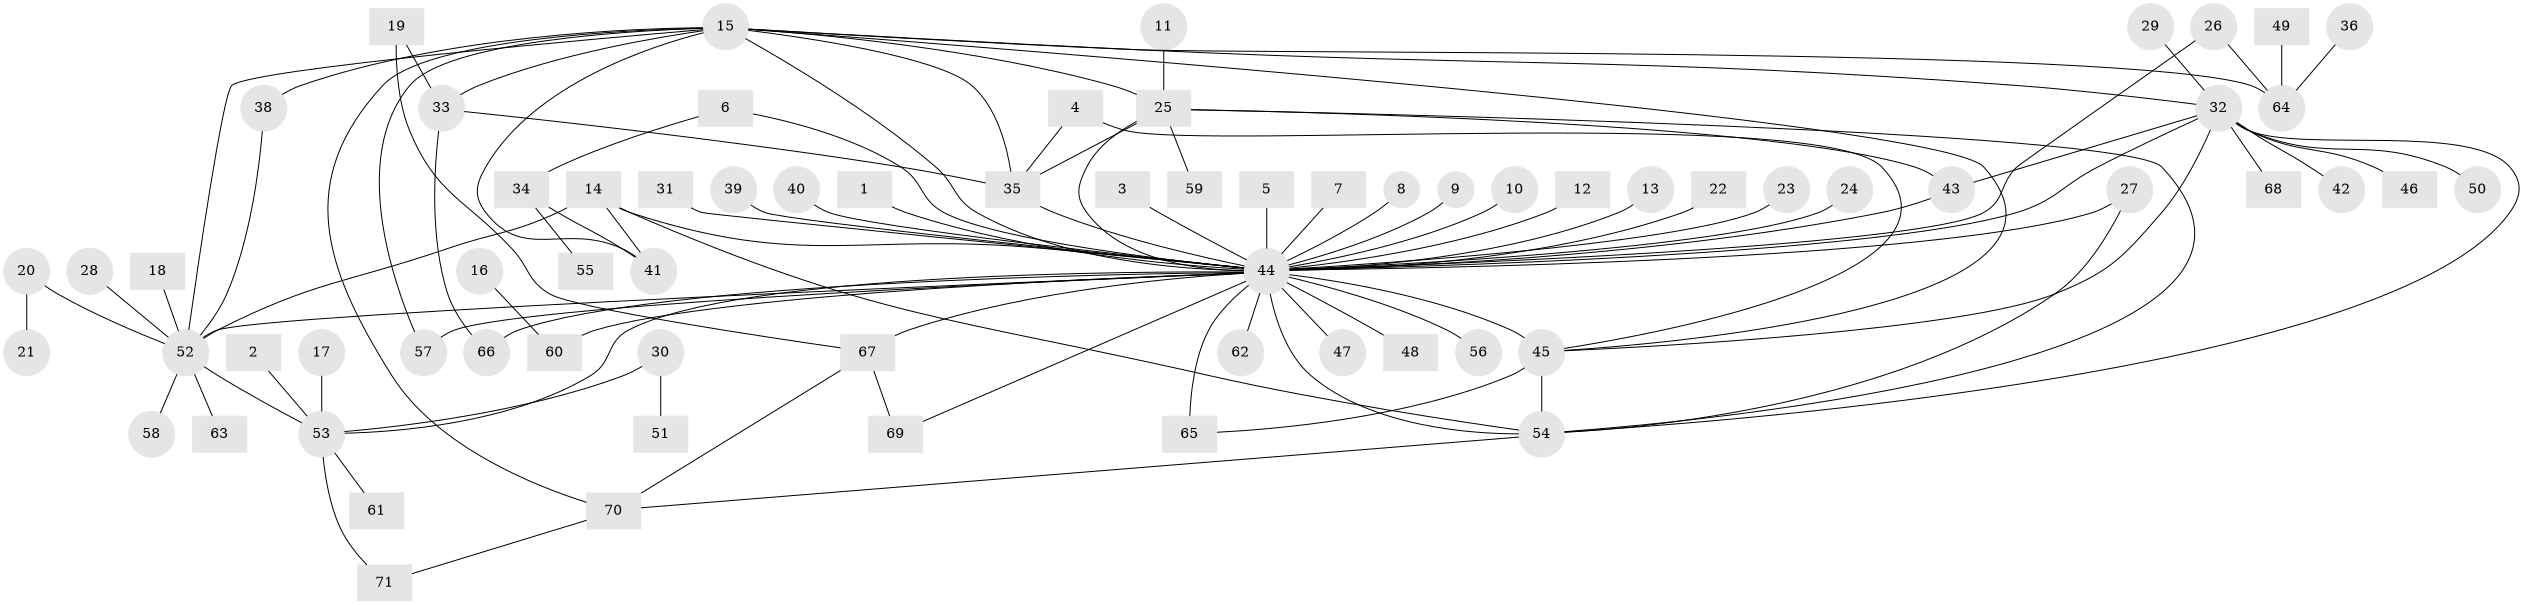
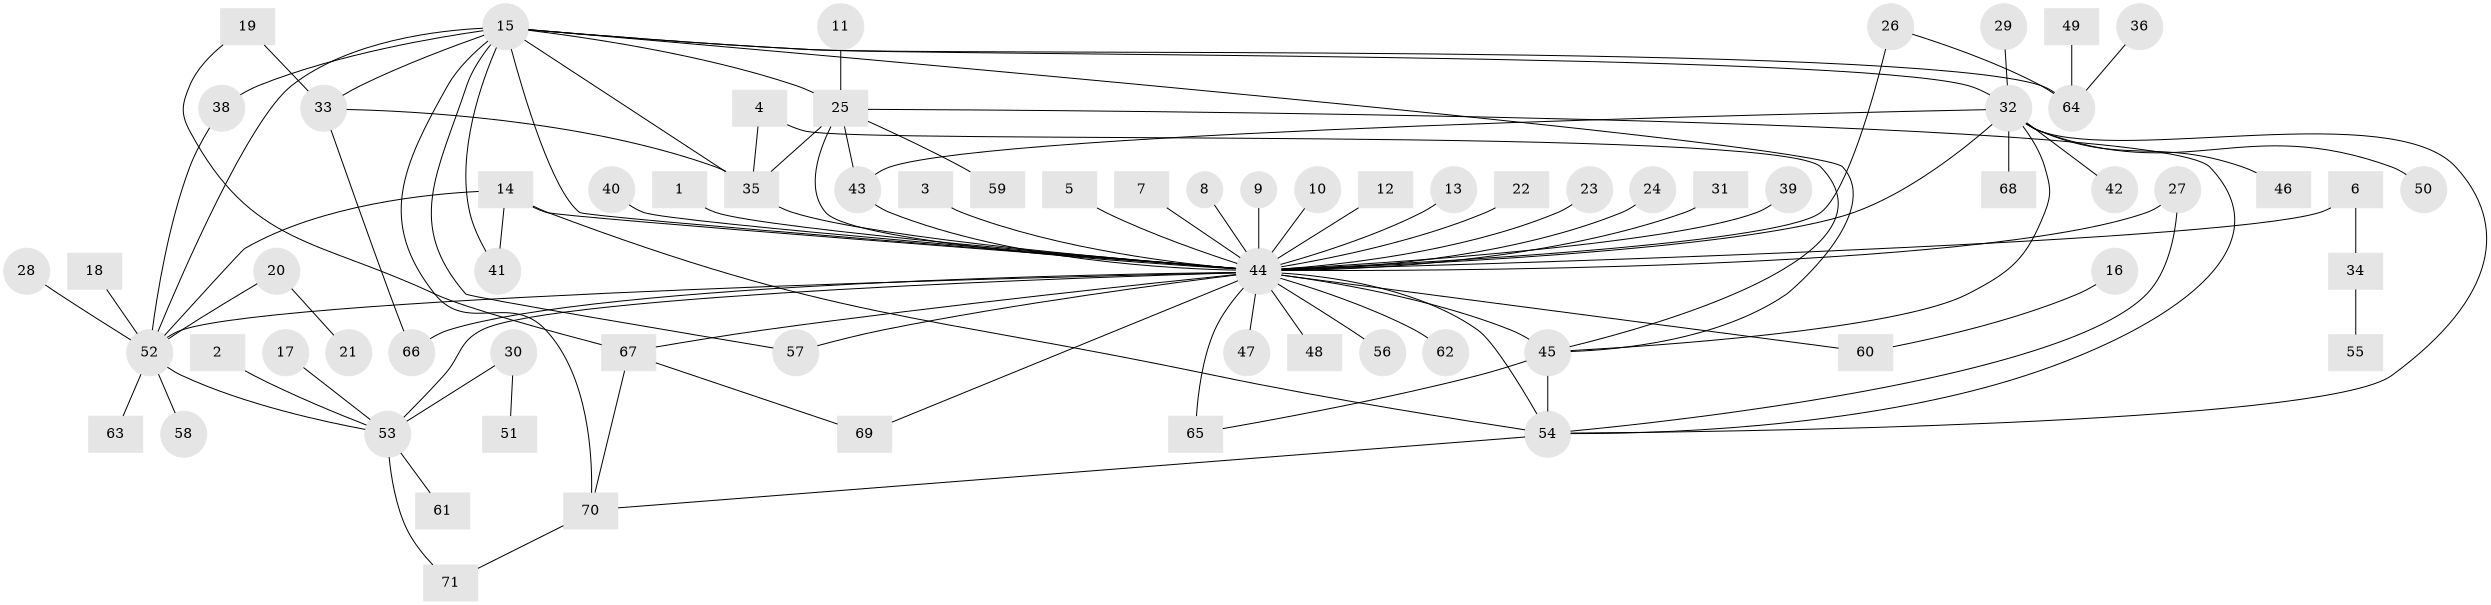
  graph {
    node [color=gray90 shape=circle style=filled]
    edge [weight=1.0]
    1 [shape=box]
    44
    53
    45
    52
    54
    57
    60 [shape=box]
    67 [shape=box]
    66
    47
    48 [shape=box]
    56
    62
    65 [shape=box]
    69 [shape=box]
    2 [shape=box]
    61 [shape=box]
    71 [shape=box]
    3 [shape=box]
    51 [shape=box]
    4 [shape=box]
    35 [shape=box]
    5 [shape=box]
    6 [shape=box]
    34 [shape=box]
    41
    55 [shape=box]
    7 [shape=box]
    8
    9
    10
    25 [shape=box]
    11
    43
    59 [shape=box]
    12 [shape=box]
    13
    14 [shape=box]
    58
    63 [shape=box]
    70 [shape=box]
    15
    32
    33
    38
    64
    42
    46 [shape=box]
    50
    68 [shape=box]
    16
    17
    18 [shape=box]
    19 [shape=box]
    20
    21
    22 [shape=box]
    23
    24
    26
    27
    28
    29
    30
    31 [shape=box]
    36
    39
    40
    49 [shape=box]
    1 -- 44
    44 -- 53
    44 -- 45 [weight=3.0]
    44 -- 52
    44 -- 54
    44 -- 57
    44 -- 60
    44 -- 67
    44 -- 66
    44 -- 47
    44 -- 48
    44 -- 56
    44 -- 62
    44 -- 65 [weight=2.0]
    44 -- 69
    53 -- 61
    53 -- 71
    45 -- 54
    45 -- 65
    52 -- 53
    52 -- 58
    52 -- 63
    54 -- 70
    67 -- 69
    67 -- 70
    2 -- 53
    3 -- 44
    4 -- 45
    4 -- 35
    35 -- 44
    5 -- 44
    6 -- 44
    6 -- 34
-   34 -- 41
    34 -- 55
    7 -- 44
    8 -- 44
    9 -- 44
    10 -- 44
    25 -- 44
    25 -- 54
    25 -- 35
    25 -- 43
    25 -- 59
    11 -- 25
    43 -- 44
    12 -- 44
    13 -- 44
    14 -- 44
    14 -- 52
    14 -- 54
    14 -- 41
    70 -- 71
    15 -- 44
    15 -- 45
    15 -- 52
    15 -- 57
    15 -- 35
    15 -- 41
    15 -- 25
    15 -- 70
    15 -- 32
    15 -- 33
    15 -- 38
    15 -- 64
    32 -- 44
    32 -- 45
    32 -- 54
    32 -- 43
    32 -- 42
    32 -- 46
    32 -- 50
    32 -- 68
    33 -- 66
    33 -- 35
    38 -- 52
    16 -- 60
    17 -- 53
    18 -- 52
    19 -- 67
    19 -- 33
    20 -- 52
    20 -- 21
    22 -- 44
    23 -- 44
    24 -- 44
    26 -- 44
    26 -- 64
    27 -- 44
    27 -- 54
    28 -- 52
    29 -- 32
    30 -- 53
    30 -- 51
    31 -- 44
    36 -- 64
    39 -- 44
    40 -- 44
    49 -- 64
  }
